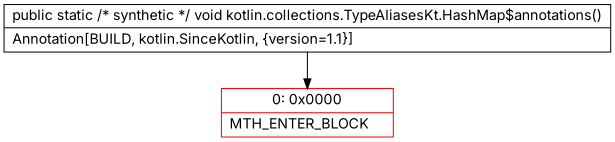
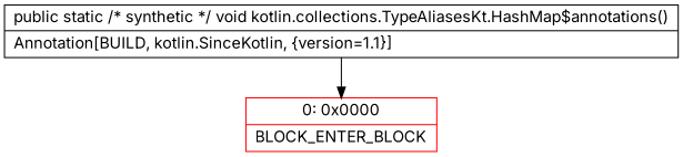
  digraph {
    fontname=Inter
    node [shape=record fontname=Inter]
-   n1 [color=red label="{0\:\ 0x0000|MTH_ENTER_BLOCK\l}"]
+   n1 [color=red label="{0\:\ 0x0000|BLOCK_ENTER_BLOCK\l}"]
    n2 [label="{public static \/* synthetic *\/ void kotlin.collections.TypeAliasesKt.HashMap$annotations()  | Annotation[BUILD, kotlin.SinceKotlin, \{version=1.1\}]\l}"]
    subgraph cluster_1 {
      label="R(0)"
    }
    n2 -> n1 [fontname=Inter]
  }
